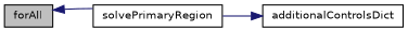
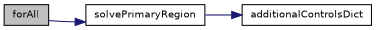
  digraph {
    fontname="DejaVu Sans"
    rankdir=LR
    node [color=black fontname="DejaVu Sans" fontsize=10 shape=record]
    edge [color=midnightblue fontname="DejaVu Sans" fontsize=10 labelfontname=Helvetica labelfontsize=10 style=solid]
    n1 [fillcolor=grey75 fontcolor=black height=0.2 label=forAll style=filled width=0.4]
    n2 [height=0.2 label=solvePrimaryRegion width=0.4]
    n3 [height=0.2 label=additionalControlsDict width=0.4]
-   n2 -> n1
+   n1 -> n2
    n2 -> n3
  }
